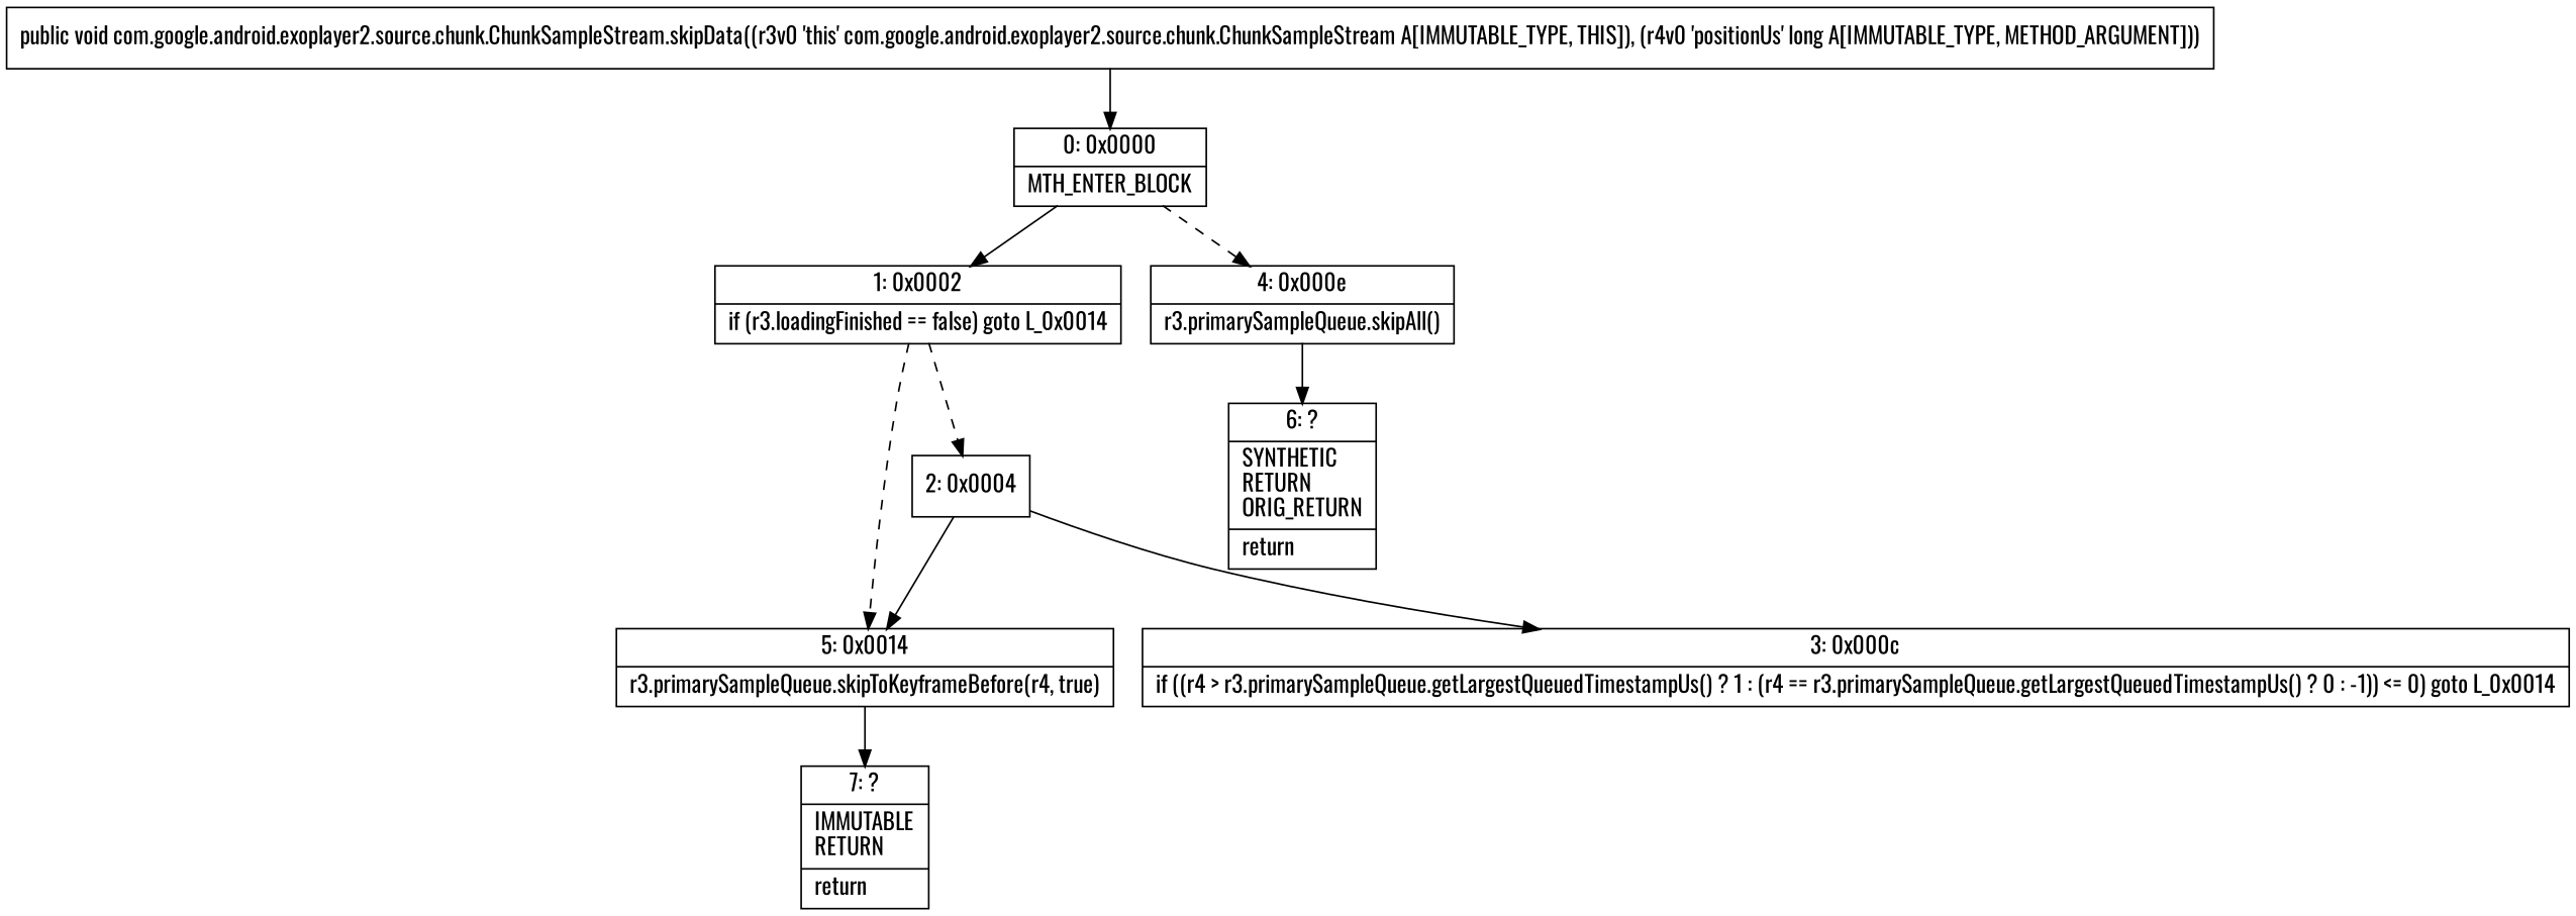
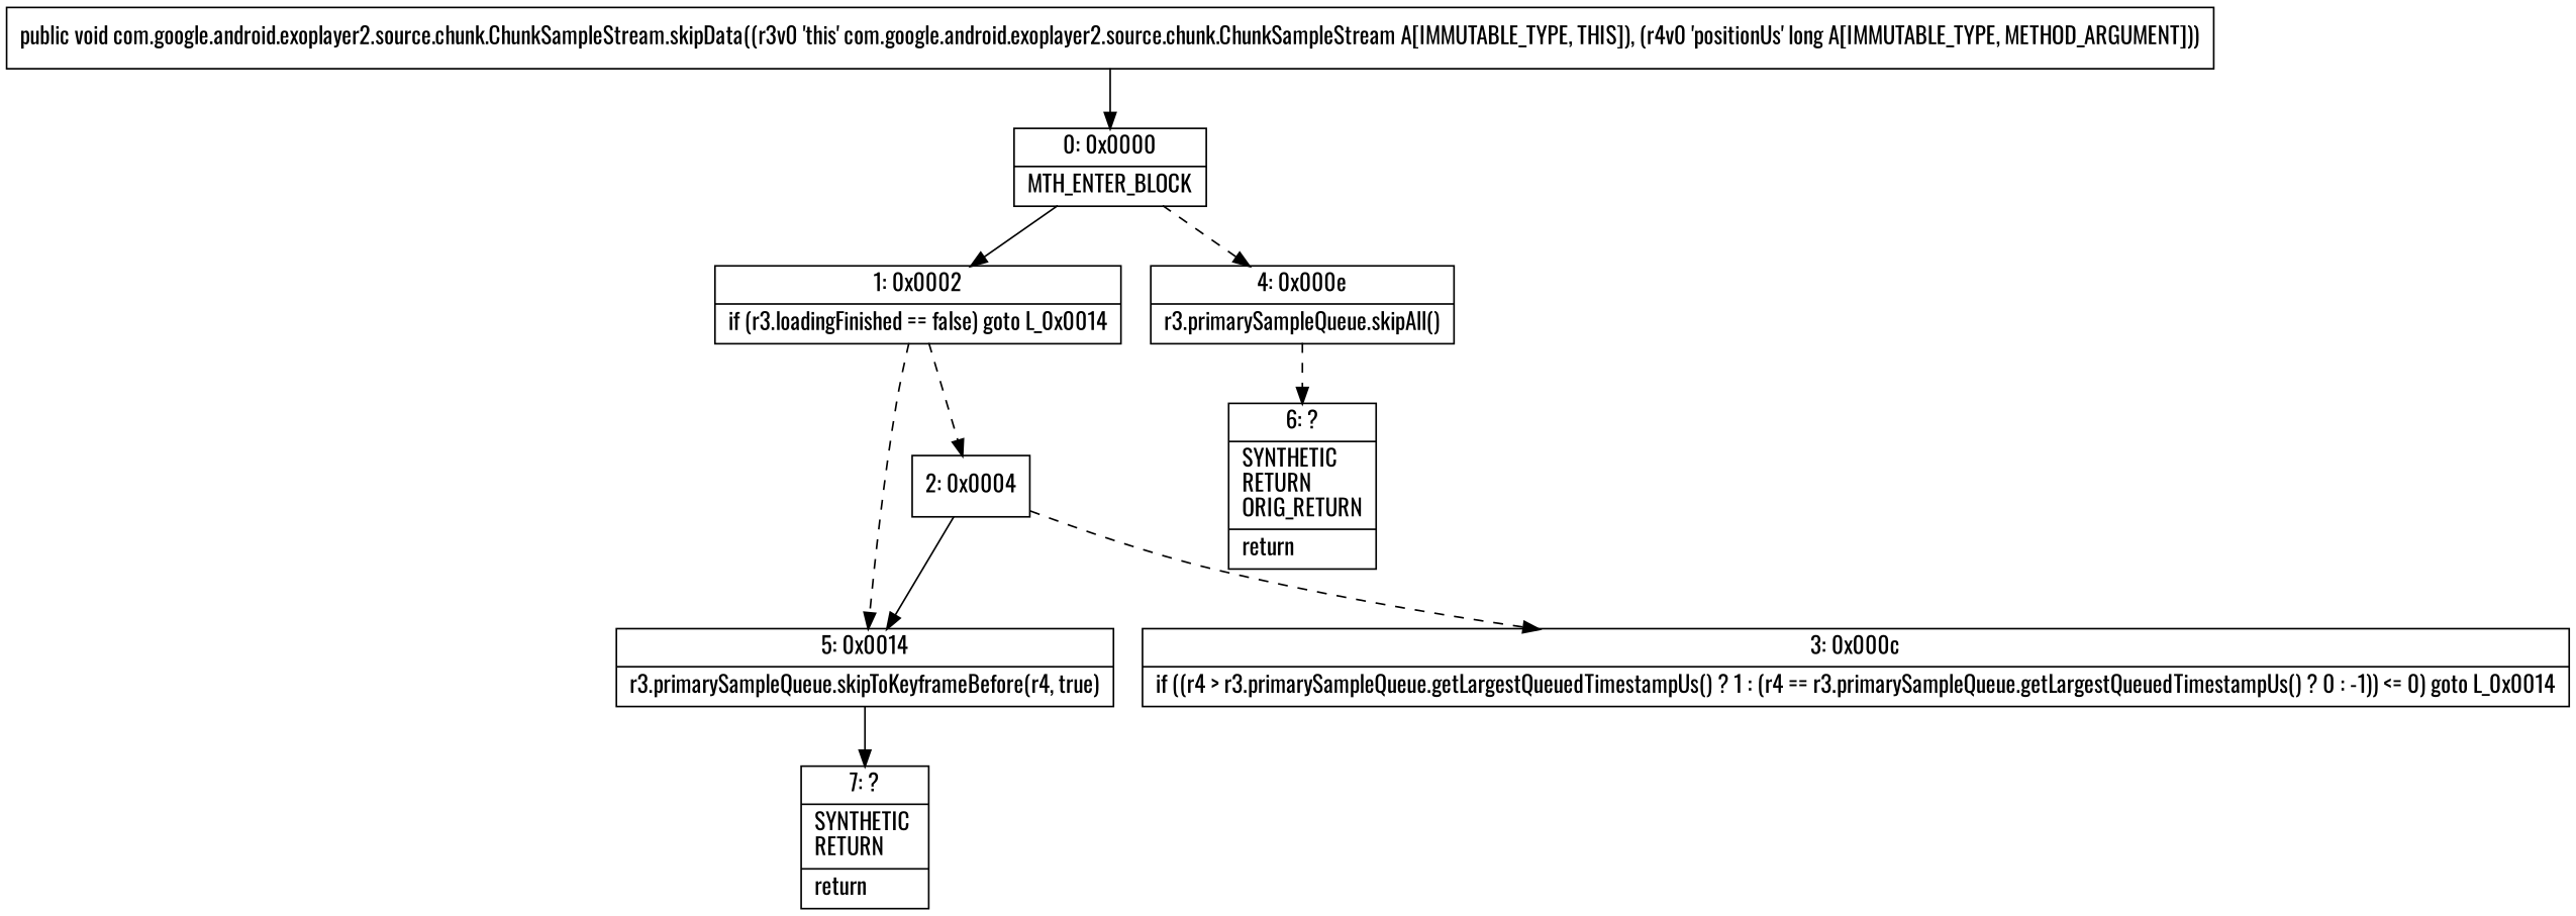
  digraph {
    fontname=Oswald
    node [fontname=Oswald shape=record]
    edge [fontname=Oswald]
    n1 [label="{0\:\ 0x0000|MTH_ENTER_BLOCK\l}"]
    n2 [label="{1\:\ 0x0002|if (r3.loadingFinished == false) goto L_0x0014\l}"]
    n3 [label="{4\:\ 0x000e|r3.primarySampleQueue.skipAll()\l}"]
    n4 [label="{2\:\ 0x0004}"]
    n5 [label="{5\:\ 0x0014|r3.primarySampleQueue.skipToKeyframeBefore(r4, true)\l}"]
    n6 [label="{3\:\ 0x000c|if ((r4 \> r3.primarySampleQueue.getLargestQueuedTimestampUs() ? 1 : (r4 == r3.primarySampleQueue.getLargestQueuedTimestampUs() ? 0 : \-1)) \<= 0) goto L_0x0014\l}"]
-   n7 [label="{7\:\ ?|IMMUTABLE\lRETURN\l|return\l}"]
+   n7 [label="{7\:\ ?|SYNTHETIC\lRETURN\l|return\l}"]
    n8 [label="{6\:\ ?|SYNTHETIC\lRETURN\lORIG_RETURN\l|return\l}"]
    n9 [label="{public void com.google.android.exoplayer2.source.chunk.ChunkSampleStream.skipData((r3v0 'this' com.google.android.exoplayer2.source.chunk.ChunkSampleStream A[IMMUTABLE_TYPE, THIS]), (r4v0 'positionUs' long A[IMMUTABLE_TYPE, METHOD_ARGUMENT])) }"]
    n1 -> n2
    n1 -> n3 [style=dashed]
    n2 -> n4 [style=dashed]
    n2 -> n5 [style=dashed]
-   n3 -> n8
+   n3 -> n8 [style=dashed]
    n4 -> n5
-   n4 -> n6
+   n4 -> n6 [style=dashed]
    n5 -> n7
    n9 -> n1
  }
